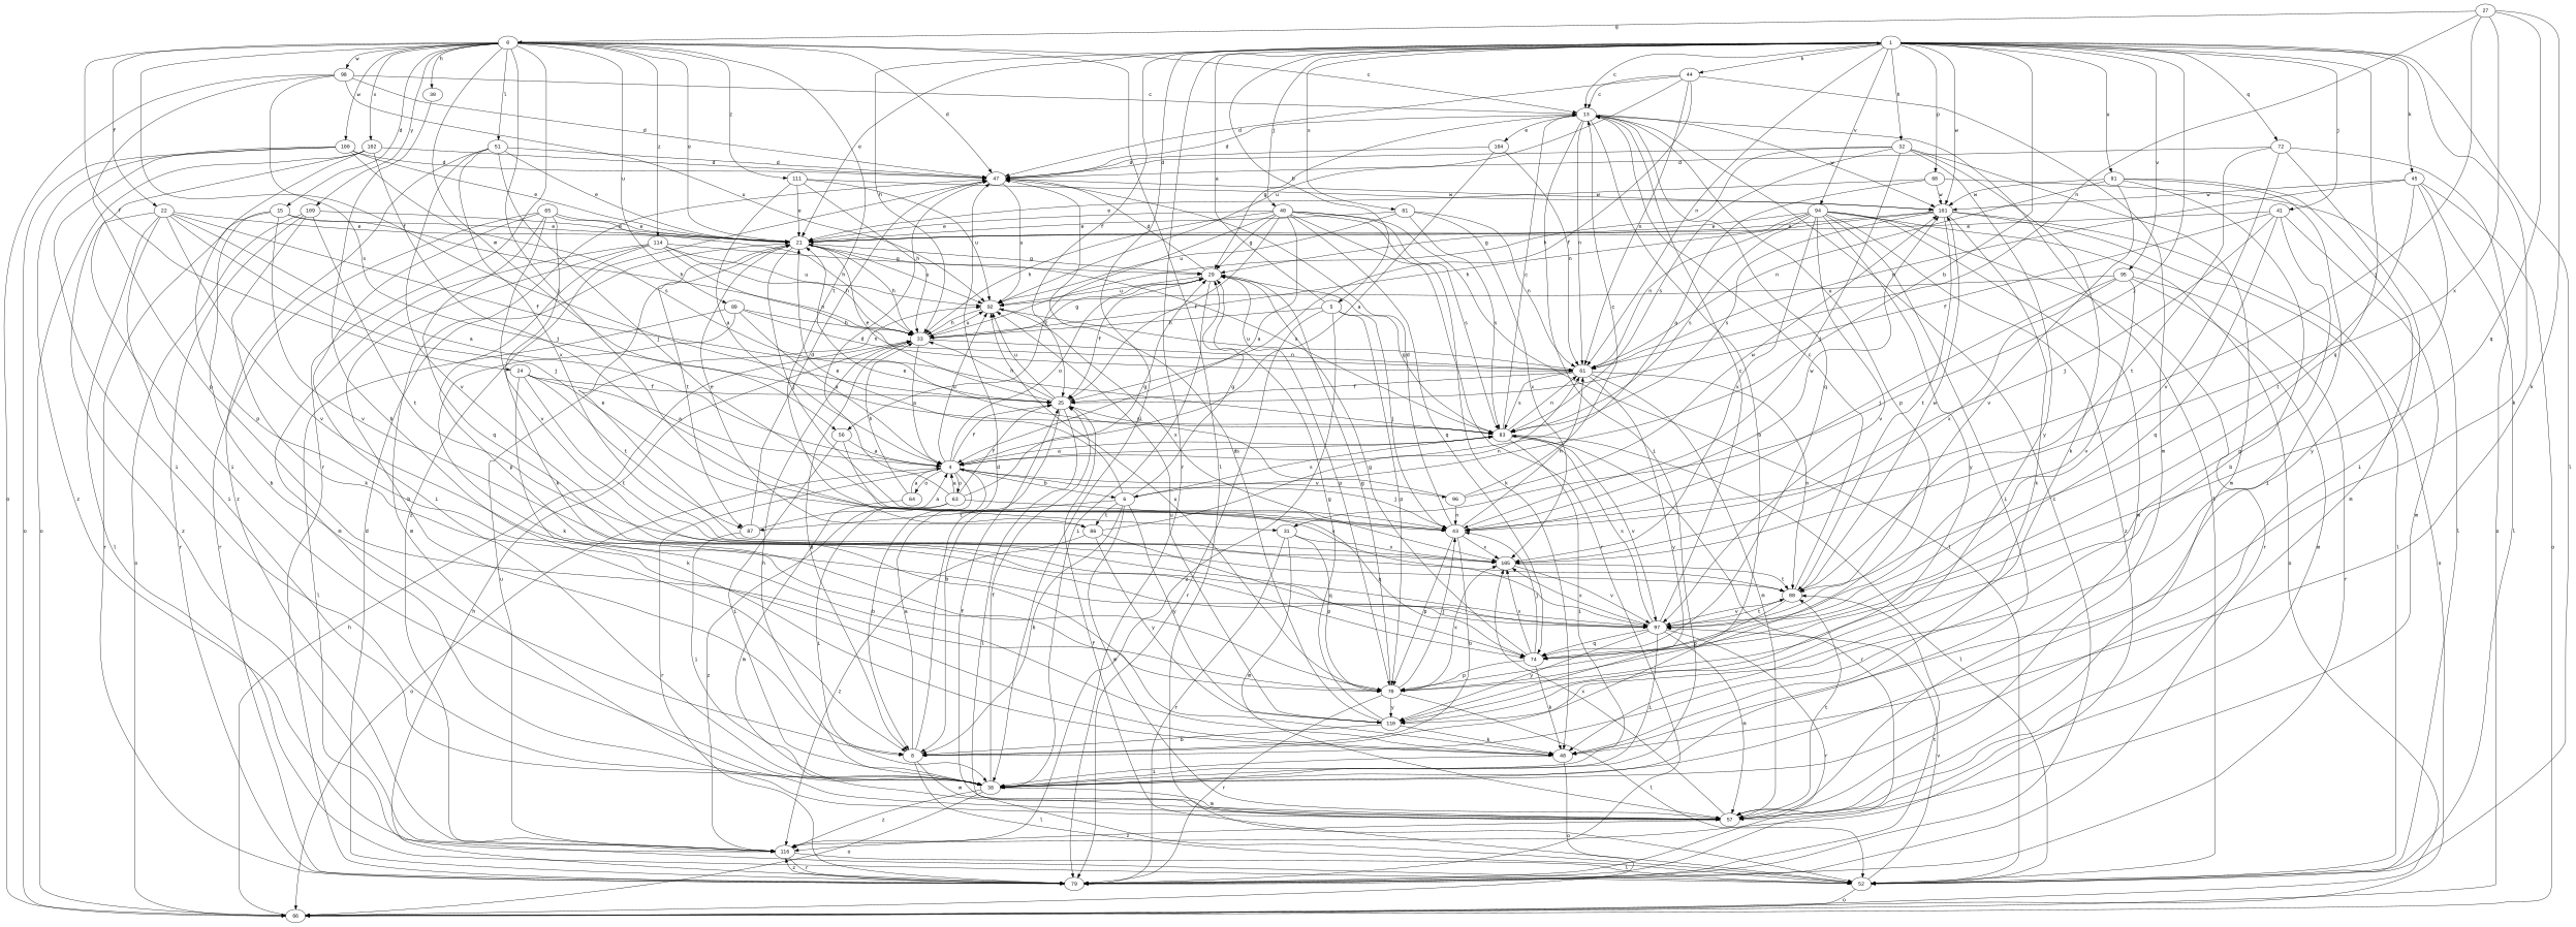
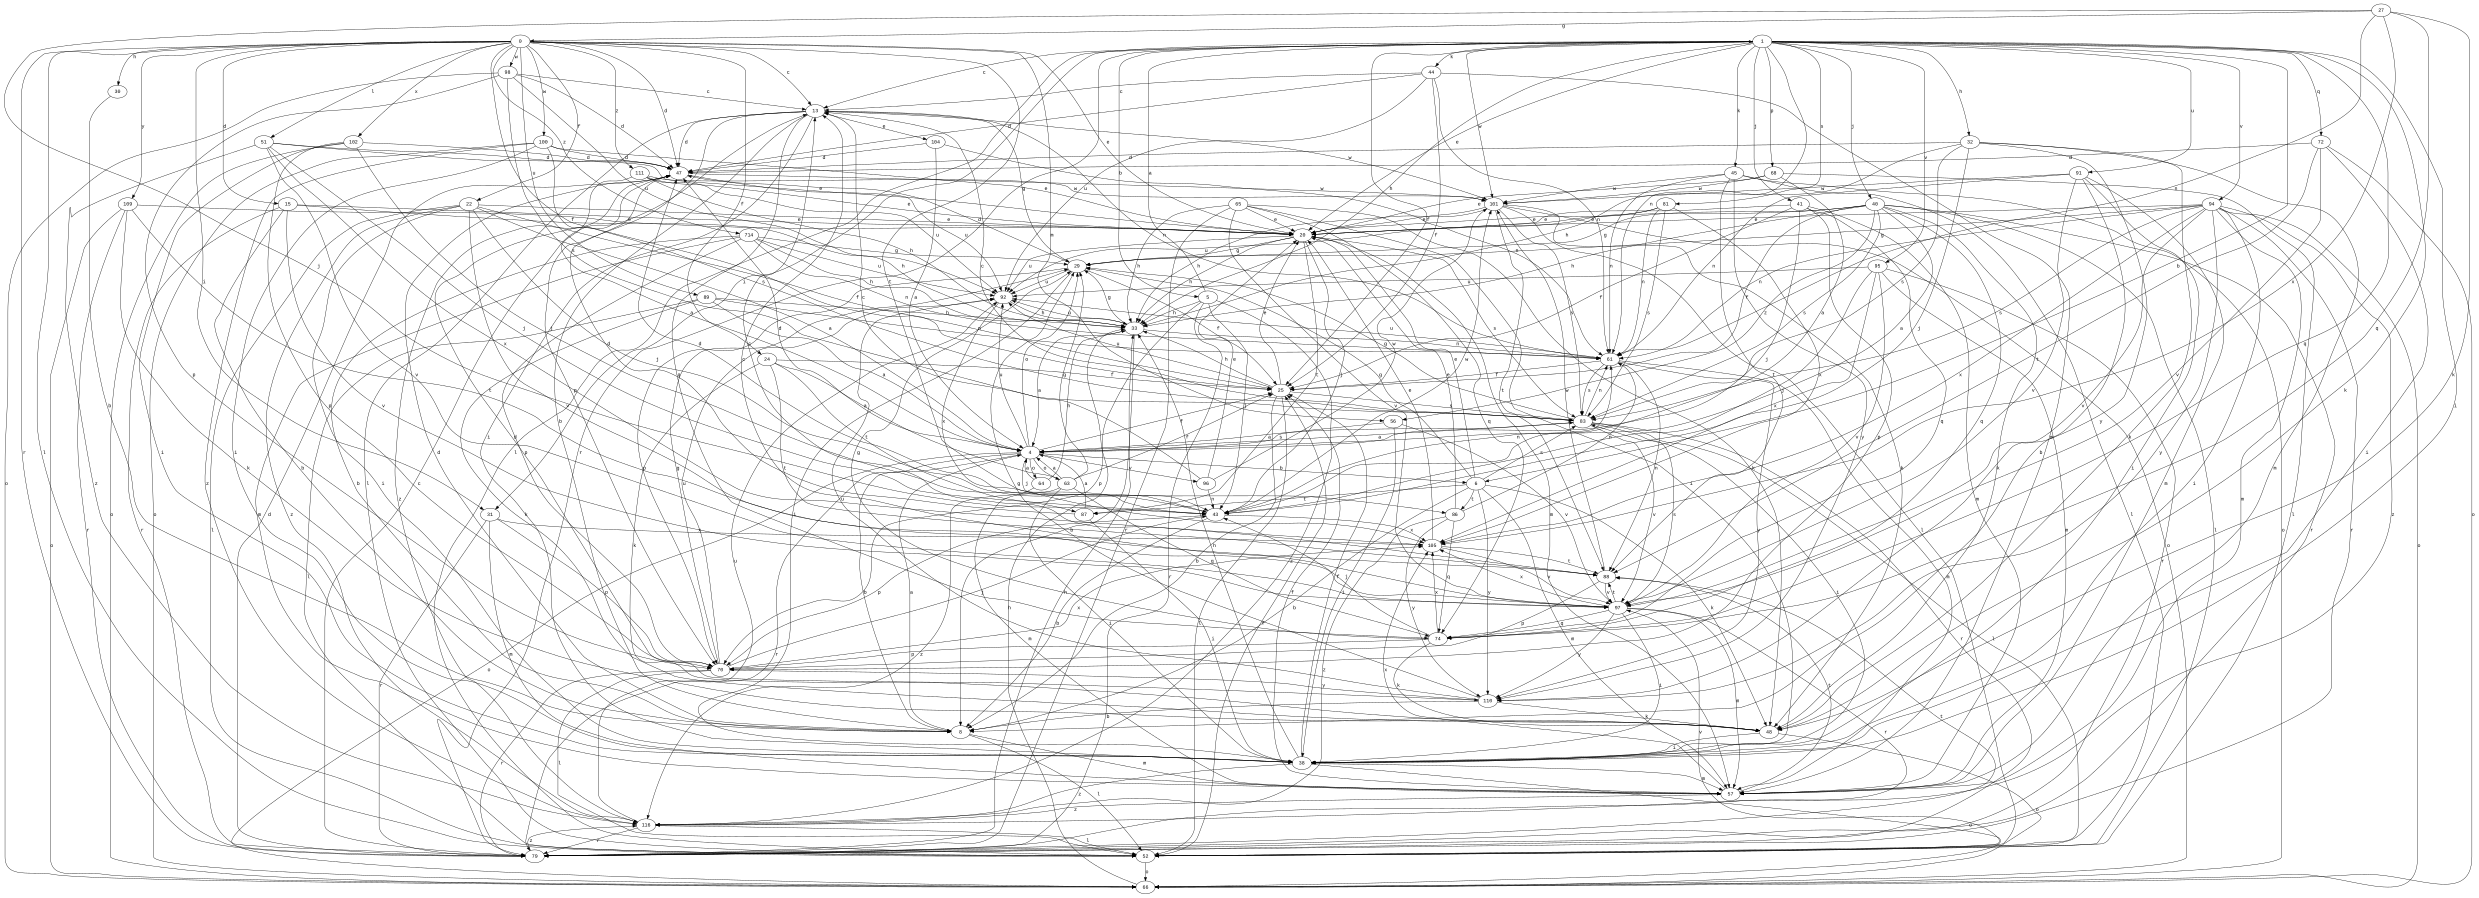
  strict digraph {
    fontname="Liberation Mono"
    node [fontname="Liberation Mono"]
    edge [fontname="Liberation Mono"]
    0
    13
    15
    n4 [label=47]
-   21
+   21 [label=20]
    22
    24
    25
    30
    n10 [label=31]
    51
    52
    56
    79
    86
    89
    98
    100
    102
    109
    111
-   114
+   114 [label=714]
    38
    61
    74
    101
    8
    70
    29
    104
    33
    97
    92
    116
    43
    83
    57
    87
    4
    48
    88
    27
    105
    66
    110
    1
    5
    6
    32
    40
    41
    44
    45
    68
    72
    81
    91
    94
    95
    63
    64
    96
    65
    0 -> 13 [label=c]
    0 -> 15 [label=d]
    0 -> n4 [label=d]
    0 -> 21 [label=e]
    0 -> 22 [label=f]
    0 -> 24 [label=f]
    0 -> 25 [label=f]
    0 -> 30 [label=h]
    0 -> n10 [label=i]
    0 -> 51 [label=l]
    0 -> 52 [label=l]
    0 -> 56 [label=m]
    0 -> 79 [label=r]
    0 -> 86 [label=t]
    0 -> 89 [label=u]
    0 -> 98 [label=w]
    0 -> 100 [label=w]
    0 -> 102 [label=x]
    0 -> 109 [label=y]
    0 -> 111 [label=z]
    0 -> 114 [label=z]
    13 -> n4 [label=d]
    13 -> 52 [label=l]
    13 -> 38 [label=i]
    13 -> 61 [label=n]
    13 -> 74 [label=q]
    13 -> 101 [label=w]
    13 -> 8 [label=b]
    13 -> 70 [label=p]
    13 -> 29 [label=g]
    13 -> 104 [label=e]
    15 -> 21 [label=e]
    15 -> 79 [label=r]
    15 -> 8 [label=b]
    15 -> 33 [label=h]
    15 -> 97 [label=v]
    n4 -> 101 [label=w]
    n4 -> 92 [label=u]
    n4 -> 116 [label=z]
    21 -> 29 [label=g]
    21 -> 33 [label=h]
    21 -> 92 [label=u]
    21 -> 43 [label=j]
    21 -> 83 [label=s]
    21 -> 57 [label=m]
    21 -> 87 [label=t]
    22 -> 21 [label=e]
    22 -> 25 [label=f]
    22 -> 52 [label=l]
    22 -> 38 [label=i]
    22 -> 97 [label=v]
    22 -> 116 [label=z]
    22 -> 43 [label=j]
    22 -> 4 [label=a]
    24 -> 25 [label=f]
    24 -> 87 [label=t]
    24 -> 4 [label=a]
    24 -> 48 [label=k]
    24 -> 88 [label=t]
    25 -> 21 [label=e]
    25 -> 52 [label=l]
    25 -> 8 [label=b]
    25 -> 33 [label=h]
    25 -> 92 [label=u]
    25 -> 83 [label=s]
    30 -> 8 [label=b]
    n10 -> 79 [label=r]
    n10 -> 70 [label=p]
    n10 -> 57 [label=m]
    n10 -> 105 [label=x]
    51 -> n4 [label=d]
    51 -> 21 [label=e]
    51 -> 97 [label=v]
    51 -> 116 [label=z]
    51 -> 43 [label=j]
    51 -> 105 [label=x]
    52 -> 25 [label=f]
    52 -> 97 [label=v]
    52 -> 66 [label=o]
    56 -> 38 [label=i]
    56 -> 97 [label=v]
    56 -> 4 [label=a]
    79 -> 13 [label=c]
    79 -> n4 [label=d]
    79 -> 33 [label=h]
    79 -> 116 [label=z]
    79 -> 88 [label=t]
    86 -> 21 [label=e]
    86 -> 61 [label=n]
    86 -> 74 [label=q]
    86 -> 116 [label=z]
    86 -> 110 [label=y]
    89 -> 52 [label=l]
    89 -> 61 [label=n]
    89 -> 33 [label=h]
    89 -> 4 [label=a]
    89 -> 48 [label=k]
    98 -> 13 [label=c]
    98 -> n4 [label=d]
    98 -> 70 [label=p]
    98 -> 92 [label=u]
    98 -> 83 [label=s]
    98 -> 66 [label=o]
    100 -> n4 [label=d]
    100 -> 21 [label=e]
    100 -> 38 [label=i]
    100 -> 116 [label=z]
    100 -> 83 [label=s]
    100 -> 66 [label=o]
    102 -> n4 [label=d]
    102 -> 38 [label=i]
    102 -> 70 [label=p]
    102 -> 43 [label=j]
    102 -> 66 [label=o]
    109 -> 21 [label=e]
    109 -> 79 [label=r]
    109 -> 48 [label=k]
    109 -> 88 [label=t]
    109 -> 66 [label=o]
    111 -> 21 [label=e]
    111 -> 101 [label=w]
    111 -> 33 [label=h]
    111 -> 92 [label=u]
    111 -> 4 [label=a]
    114 -> 61 [label=n]
    114 -> 8 [label=b]
    114 -> 70 [label=p]
    114 -> 29 [label=g]
    114 -> 33 [label=h]
    114 -> 92 [label=u]
    114 -> 57 [label=m]
    38 -> 25 [label=f]
    38 -> 33 [label=h]
    38 -> 116 [label=z]
    38 -> 57 [label=m]
    38 -> 66 [label=o]
    61 -> 25 [label=f]
    61 -> 92 [label=u]
    61 -> 83 [label=s]
    61 -> 57 [label=m]
    61 -> 88 [label=n]
    61 -> 110 [label=y]
    74 -> 70 [label=p]
    74 -> 29 [label=g]
    74 -> 43 [label=j]
    74 -> 48 [label=k]
    74 -> 105 [label=x]
    101 -> 21 [label=e]
    101 -> 52 [label=l]
    101 -> 33 [label=h]
    101 -> 83 [label=s]
    101 -> 48 [label=k]
    101 -> 88 [label=t]
    101 -> 66 [label=o]
    8 -> n4 [label=d]
    8 -> 52 [label=l]
    8 -> 57 [label=m]
    8 -> 4 [label=a]
    70 -> 52 [label=l]
    70 -> 79 [label=r]
    70 -> 29 [label=g]
    70 -> 92 [label=u]
    70 -> 43 [label=j]
    70 -> 105 [label=x]
    70 -> 110 [label=y]
    29 -> n4 [label=d]
    29 -> 25 [label=f]
    29 -> 38 [label=i]
    29 -> 70 [label=p]
    29 -> 92 [label=u]
    104 -> n4 [label=d]
    104 -> 61 [label=n]
    104 -> 4 [label=a]
    33 -> 61 [label=n]
    33 -> 8 [label=b]
    33 -> 29 [label=g]
    33 -> 92 [label=u]
    33 -> 4 [label=a]
    97 -> 13 [label=c]
    97 -> 79 [label=r]
    97 -> 38 [label=i]
    97 -> 74 [label=q]
    97 -> 83 [label=s]
    97 -> 57 [label=m]
    97 -> 88 [label=t]
    97 -> 105 [label=x]
    97 -> 110 [label=y]
    92 -> 33 [label=h]
    92 -> 105 [label=x]
    116 -> 52 [label=l]
    116 -> 79 [label=r]
    116 -> 92 [label=u]
    43 -> n4 [label=d]
    43 -> 61 [label=n]
    43 -> 101 [label=w]
    43 -> 8 [label=b]
    43 -> 70 [label=p]
    43 -> 105 [label=x]
    83 -> 13 [label=c]
    83 -> 52 [label=l]
    83 -> 79 [label=r]
    83 -> 38 [label=i]
    83 -> 61 [label=n]
    83 -> 29 [label=g]
    83 -> 97 [label=v]
    83 -> 4 [label=a]
    57 -> 25 [label=f]
    57 -> 116 [label=z]
    57 -> 88 [label=t]
    57 -> 105 [label=x]
    87 -> n4 [label=d]
    87 -> 38 [label=i]
    87 -> 4 [label=a]
    4 -> 25 [label=f]
    4 -> 79 [label=r]
    4 -> 8 [label=b]
    4 -> 29 [label=o]
    4 -> 92 [label=u]
    4 -> 43 [label=j]
    4 -> 83 [label=s]
    4 -> 66 [label=o]
    4 -> 6 [label=b]
    4 -> 63 [label=o]
    4 -> 64 [label=o]
    4 -> 96 [label=v]
    48 -> 38 [label=i]
    48 -> 66 [label=o]
    88 -> 13 [label=c]
    88 -> 101 [label=w]
    88 -> 70 [label=p]
    88 -> 97 [label=v]
    27 -> 0 [label=g]
    27 -> 61 [label=n]
    27 -> 74 [label=q]
    27 -> 43 [label=j]
    27 -> 48 [label=k]
    27 -> 105 [label=x]
    105 -> 21 [label=e]
    105 -> 97 [label=v]
    105 -> 88 [label=t]
    66 -> 33 [label=h]
    110 -> n4 [label=d]
    110 -> 8 [label=b]
    110 -> 29 [label=g]
    110 -> 92 [label=u]
    110 -> 48 [label=k]
    1 -> 13 [label=c]
    1 -> 21 [label=e]
    1 -> 25 [label=f]
    1 -> n10 [label=i]
    1 -> 52 [label=l]
    1 -> 79 [label=r]
    1 -> 38 [label=i]
    1 -> 61 [label=n]
    1 -> 74 [label=q]
    1 -> 101 [label=w]
    1 -> 33 [label=h]
    1 -> 48 [label=k]
    1 -> 5 [label=b]
    1 -> 6 [label=b]
    1 -> 32 [label=h]
    1 -> 40 [label=j]
    1 -> 41 [label=j]
    1 -> 44 [label=k]
    1 -> 45 [label=k]
    1 -> 68 [label=p]
    1 -> 72 [label=q]
    1 -> 81 [label=s]
    1 -> 91 [label=u]
    1 -> 94 [label=v]
    1 -> 95 [label=v]
    5 -> 79 [label=r]
    5 -> 70 [label=p]
    5 -> 33 [label=h]
    5 -> 116 [label=z]
    5 -> 43 [label=j]
    5 -> 1 [label=a]
    6 -> 21 [label=e]
    6 -> 86 [label=t]
    6 -> 8 [label=b]
    6 -> 29 [label=g]
    6 -> 83 [label=s]
    6 -> 57 [label=m]
    6 -> 87 [label=t]
+   6 -> 48 [label=k]
    6 -> 110 [label=y]
    32 -> n4 [label=d]
    32 -> 33 [label=h]
    32 -> 43 [label=j]
    32 -> 83 [label=s]
    32 -> 57 [label=m]
    32 -> 48 [label=k]
    32 -> 110 [label=y]
    40 -> 21 [label=e]
    40 -> 25 [label=f]
    40 -> 52 [label=l]
    40 -> 56 [label=z]
    40 -> 79 [label=r]
    40 -> 74 [label=q]
    40 -> 29 [label=g]
    40 -> 33 [label=h]
    40 -> 83 [label=s]
    40 -> 4 [label=a]
    40 -> 48 [label=k]
    41 -> 21 [label=e]
    41 -> 25 [label=f]
    41 -> 74 [label=q]
    41 -> 70 [label=p]
    41 -> 43 [label=j]
    41 -> 57 [label=m]
    44 -> 13 [label=c]
    44 -> n4 [label=d]
    44 -> 25 [label=f]
    44 -> 61 [label=n]
    44 -> 92 [label=u]
    44 -> 57 [label=m]
    45 -> 52 [label=l]
    45 -> 61 [label=n]
    45 -> 101 [label=w]
    45 -> 88 [label=t]
    45 -> 66 [label=o]
    45 -> 110 [label=y]
    68 -> 21 [label=e]
    68 -> 52 [label=l]
    68 -> 101 [label=w]
    68 -> 4 [label=a]
    72 -> n4 [label=d]
    72 -> 38 [label=i]
    72 -> 97 [label=v]
    72 -> 88 [label=t]
    72 -> 66 [label=o]
    81 -> 21 [label=e]
    81 -> 61 [label=n]
    81 -> 92 [label=u]
    81 -> 83 [label=s]
    81 -> 105 [label=x]
    91 -> 38 [label=i]
    91 -> 61 [label=n]
    91 -> 101 [label=w]
    91 -> 8 [label=b]
    91 -> 97 [label=v]
    91 -> 57 [label=m]
    94 -> 21 [label=e]
    94 -> 79 [label=r]
    94 -> 38 [label=i]
    94 -> 61 [label=n]
    94 -> 29 [label=g]
    94 -> 97 [label=v]
    94 -> 116 [label=z]
    94 -> 83 [label=s]
    94 -> 57 [label=m]
    94 -> 105 [label=x]
    94 -> 66 [label=o]
    94 -> 110 [label=y]
    95 -> 79 [label=r]
    95 -> 97 [label=v]
    95 -> 92 [label=u]
    95 -> 43 [label=j]
    95 -> 57 [label=m]
    95 -> 105 [label=x]
    63 -> n4 [label=d]
    63 -> 25 [label=f]
    63 -> 38 [label=i]
    63 -> 74 [label=q]
    63 -> 29 [label=g]
    63 -> 116 [label=z]
    63 -> 4 [label=a]
    64 -> 33 [label=h]
    64 -> 57 [label=m]
    64 -> 4 [label=a]
    96 -> 13 [label=c]
    96 -> 21 [label=e]
    96 -> 101 [label=w]
    96 -> 43 [label=n]
    65 -> 21 [label=e]
    65 -> 79 [label=r]
    65 -> 38 [label=i]
    65 -> 74 [label=q]
    65 -> 33 [label=h]
    65 -> 97 [label=v]
    65 -> 48 [label=k]
  }
